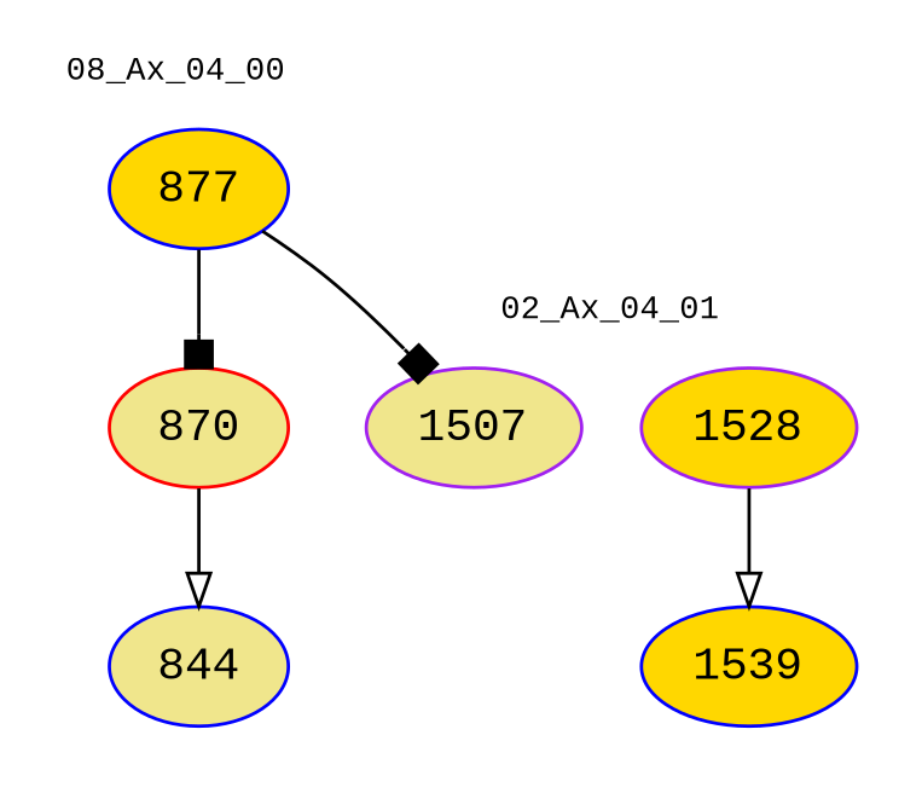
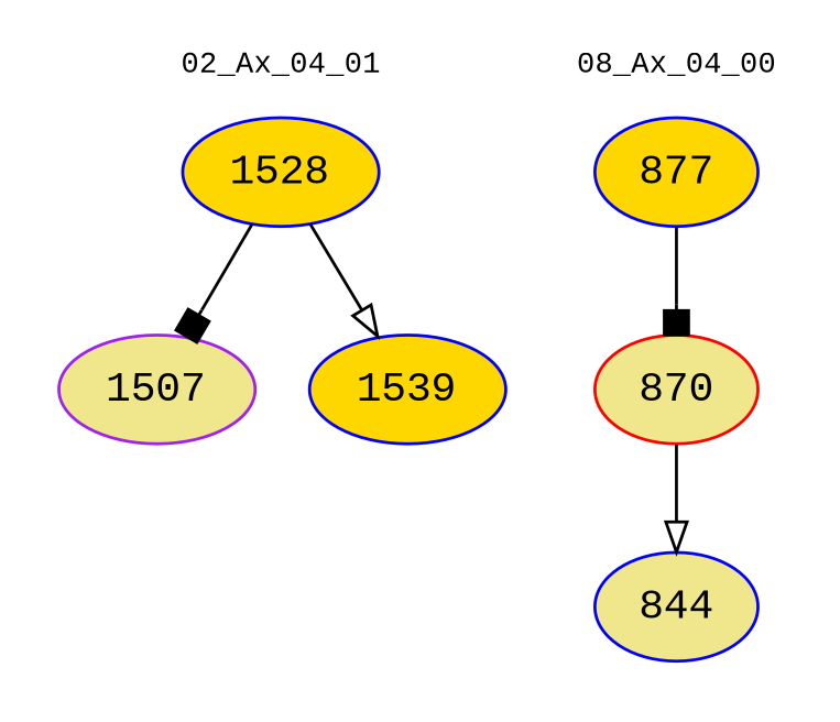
  digraph {
    fontname="Liberation Mono"
    node [color=blue fillcolor=gold fontname="Liberation Mono" style=filled]
    edge [arrowhead=box color=black fontname="Liberation Mono"]
-   n1 [color=purple label=1528]
+   n1 [label=1528]
    n2 [color=purple fillcolor=khaki label=1507]
    n3 [label=1539]
    n4 [color=red fillcolor=khaki label=870]
    n5 [fillcolor=khaki label=844]
    n6 [label=877]
    subgraph cluster_1 {
      color=white
      fontsize=10
      label="02_Ax_04_01"
      n1
      n2
      n3
    }
    subgraph cluster_2 {
      color=white
      fontsize=10
      label="08_Ax_04_00"
      n4
      n5
      n6
    }
-   n6 -> n2
+   n1 -> n2
    n1 -> n3 [arrowhead=onormal]
    n4 -> n5 [arrowhead=onormal]
    n6 -> n4
  }
